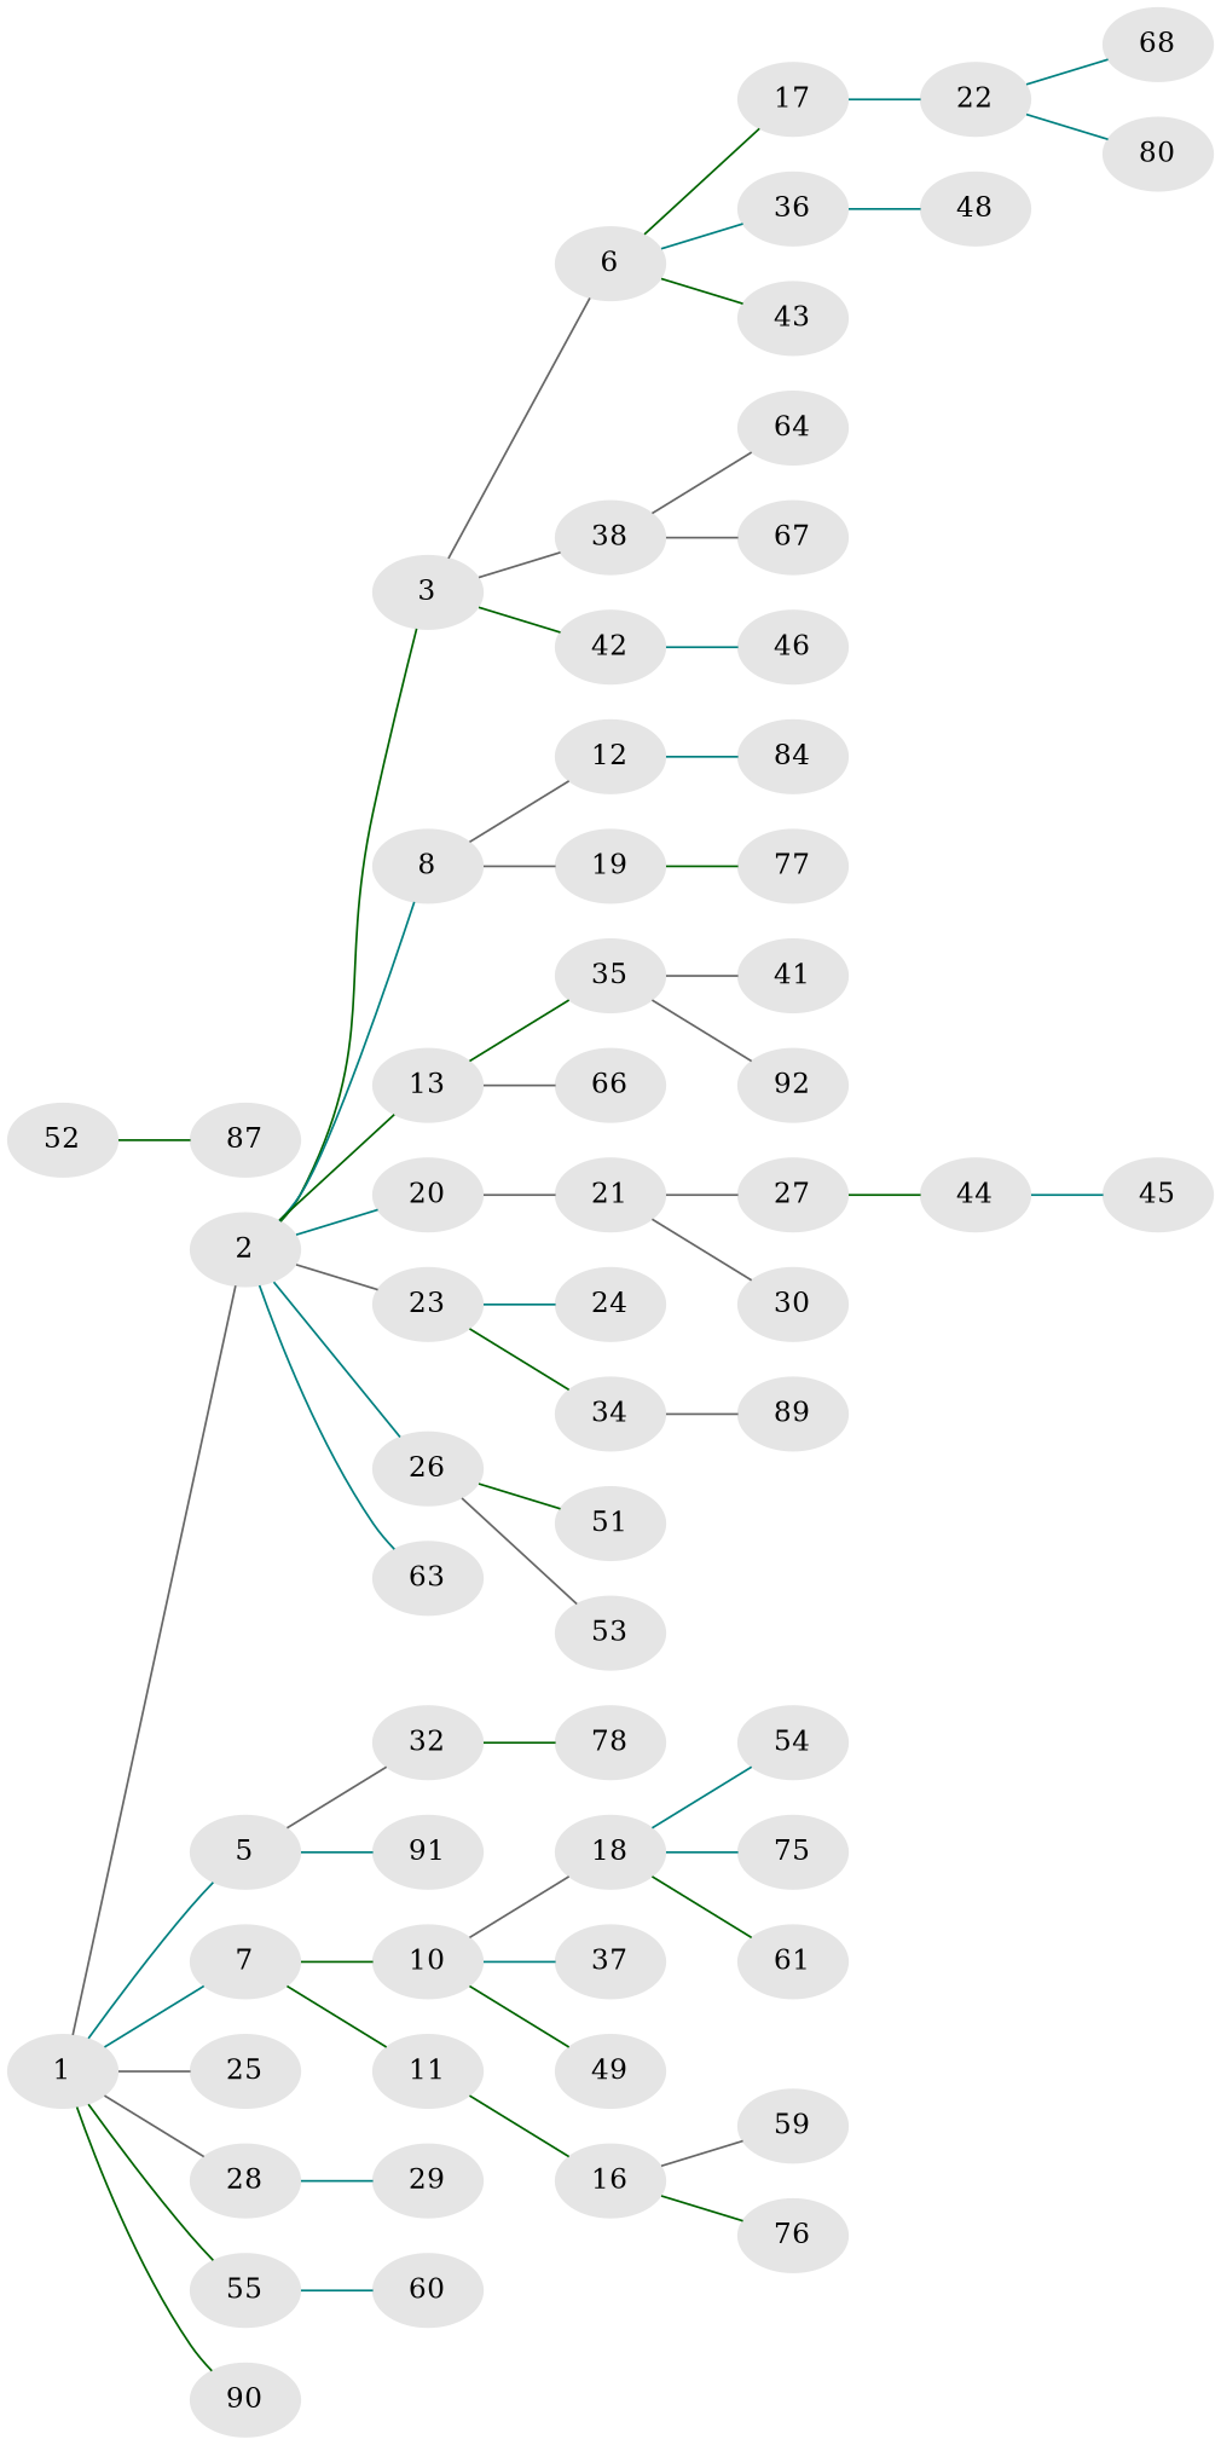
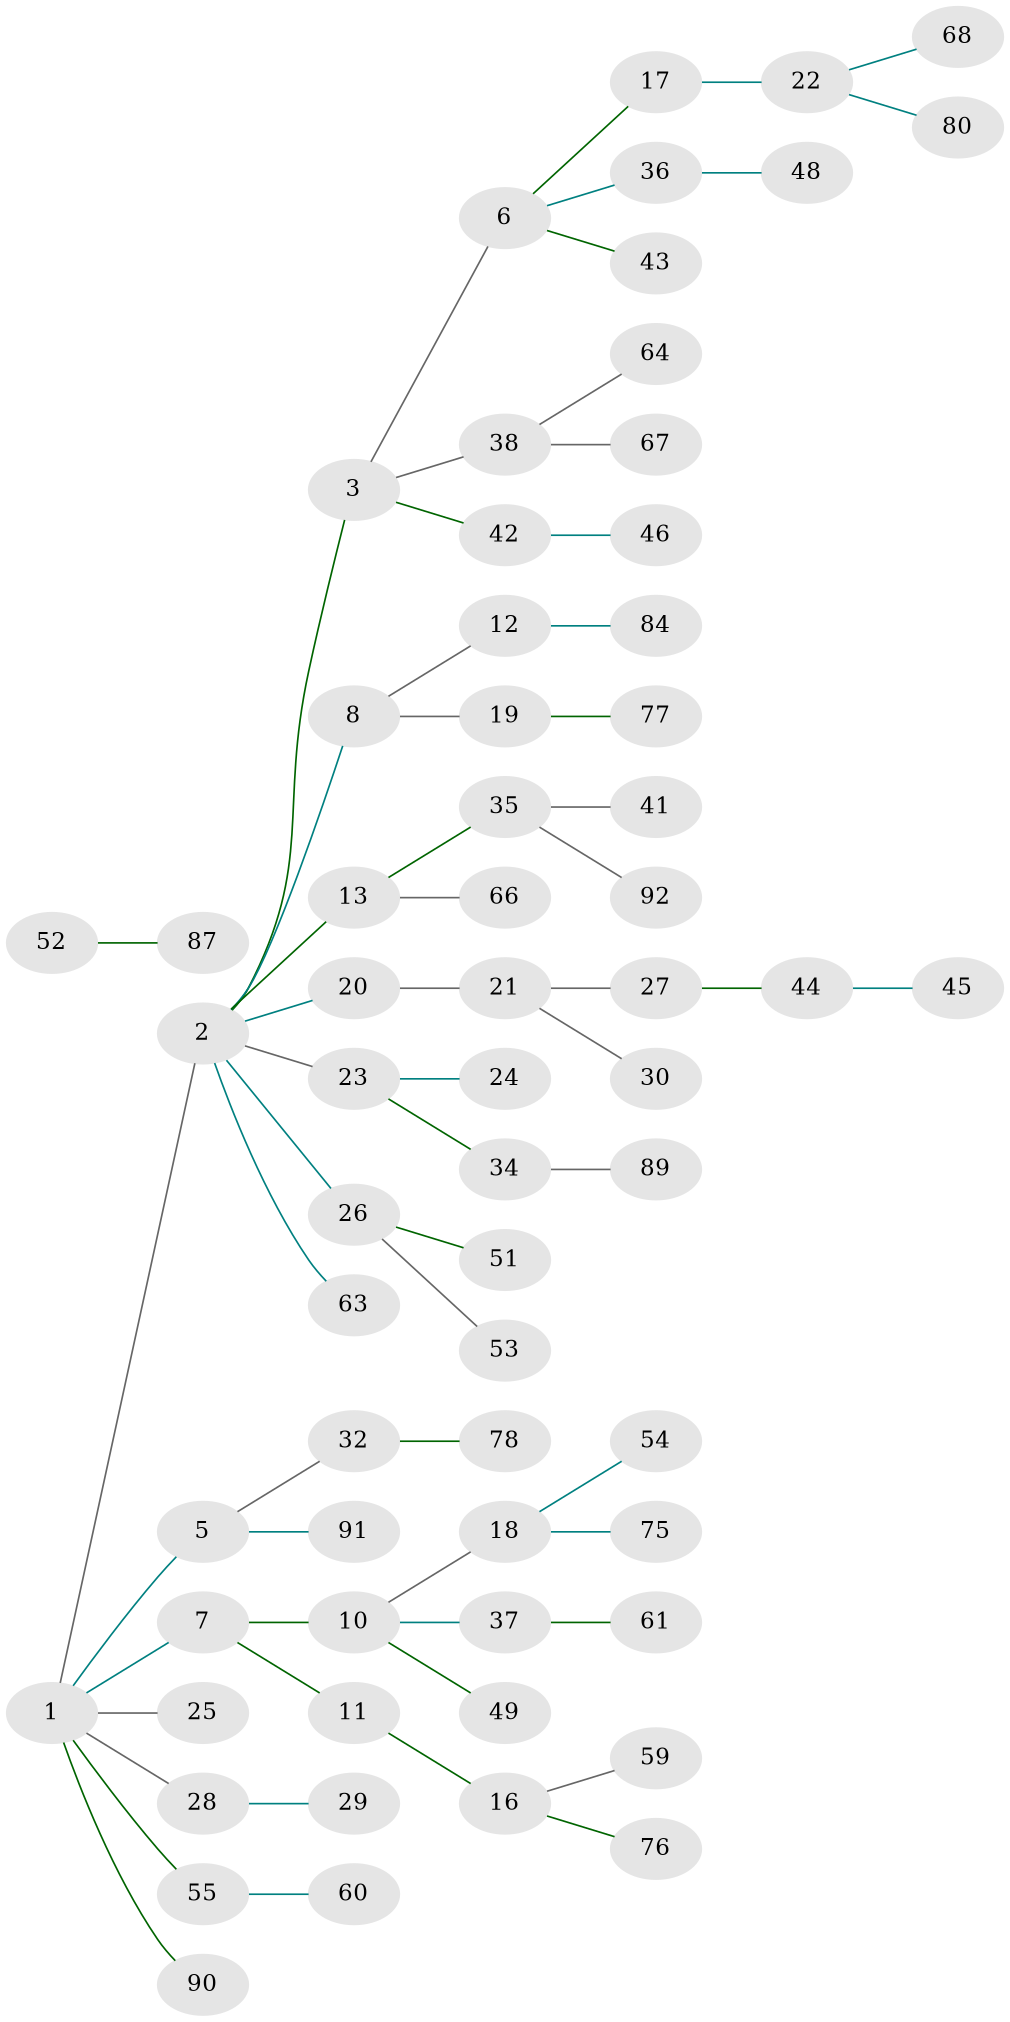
  graph {
    rankdir=LR
    node [color=gray90 style=filled]
    edge [color=gray40]
    1 [super="+4"]
    2 [super="+14"]
    5 [super="+31"]
    7
    25
    28
    55
    90
    3 [super="+39"]
    8 [super="+65"]
    13 [super="+15"]
    20 [super="+62"]
    23
    26
    63
    32 [super="+85"]
    91 [super="+93"]
    10 [super="+71"]
    11 [super="+74"]
    29 [super="+33"]
    60
    6 [super="+9"]
    38
    42
    12 [super="+56"]
    19
    35
    66
    21
    24
    34 [super="+58"]
    51
    53 [super="+73"]
    17
    36 [super="+70"]
    43 [super="+72"]
    64
    67
    46 [super="+79"]
    78 [super="+86"]
    22 [super="+57"]
    48
    18 [super="+40"]
    37
    49
    16 [super="+47"]
    84
    77
    54
    75
    61
    59
    76 [super="+83"]
    41
    92
    68
    80
    27 [super="+88"]
    30 [super="+81"]
    44 [super="+69"]
    89
    45
    52
    87
    1 -- 2
    1 -- 5 [color=teal]
    1 -- 7 [color=teal]
    1 -- 25
    1 -- 28
    1 -- 55 [color=darkgreen]
    1 -- 90 [color=darkgreen]
    2 -- 3 [color=darkgreen]
    2 -- 8 [color=teal]
    2 -- 13 [color=darkgreen]
    2 -- 20 [color=teal]
    2 -- 23
    2 -- 26 [color=teal]
    2 -- 63 [color=teal]
    5 -- 32
    5 -- 91 [color=teal]
    7 -- 10 [color=darkgreen]
    7 -- 11 [color=darkgreen]
    28 -- 29 [color=teal]
    55 -- 60 [color=teal]
    3 -- 6
    3 -- 38
    3 -- 42 [color=darkgreen]
    8 -- 12
    8 -- 19
    13 -- 35 [color=darkgreen]
    13 -- 66
    20 -- 21
    23 -- 24 [color=teal]
    23 -- 34 [color=darkgreen]
    26 -- 51 [color=darkgreen]
    26 -- 53
    32 -- 78 [color=darkgreen]
    10 -- 18
    10 -- 37 [color=teal]
    10 -- 49 [color=darkgreen]
    11 -- 16 [color=darkgreen]
    6 -- 17 [color=darkgreen]
    6 -- 36 [color=teal]
    6 -- 43 [color=darkgreen]
    38 -- 64
    38 -- 67
    42 -- 46 [color=teal]
    12 -- 84 [color=teal]
    19 -- 77 [color=darkgreen]
    35 -- 41
    35 -- 92
    21 -- 27
    21 -- 30
    34 -- 89
    17 -- 22 [color=teal]
    36 -- 48 [color=teal]
    22 -- 68 [color=teal]
    22 -- 80 [color=teal]
    18 -- 54 [color=teal]
    18 -- 75 [color=teal]
-   18 -- 61 [color=darkgreen]
+   37 -- 61 [color=darkgreen]
    16 -- 59
    16 -- 76 [color=darkgreen]
    27 -- 44 [color=darkgreen]
    44 -- 45 [color=teal]
    52 -- 87 [color=darkgreen]
  }
